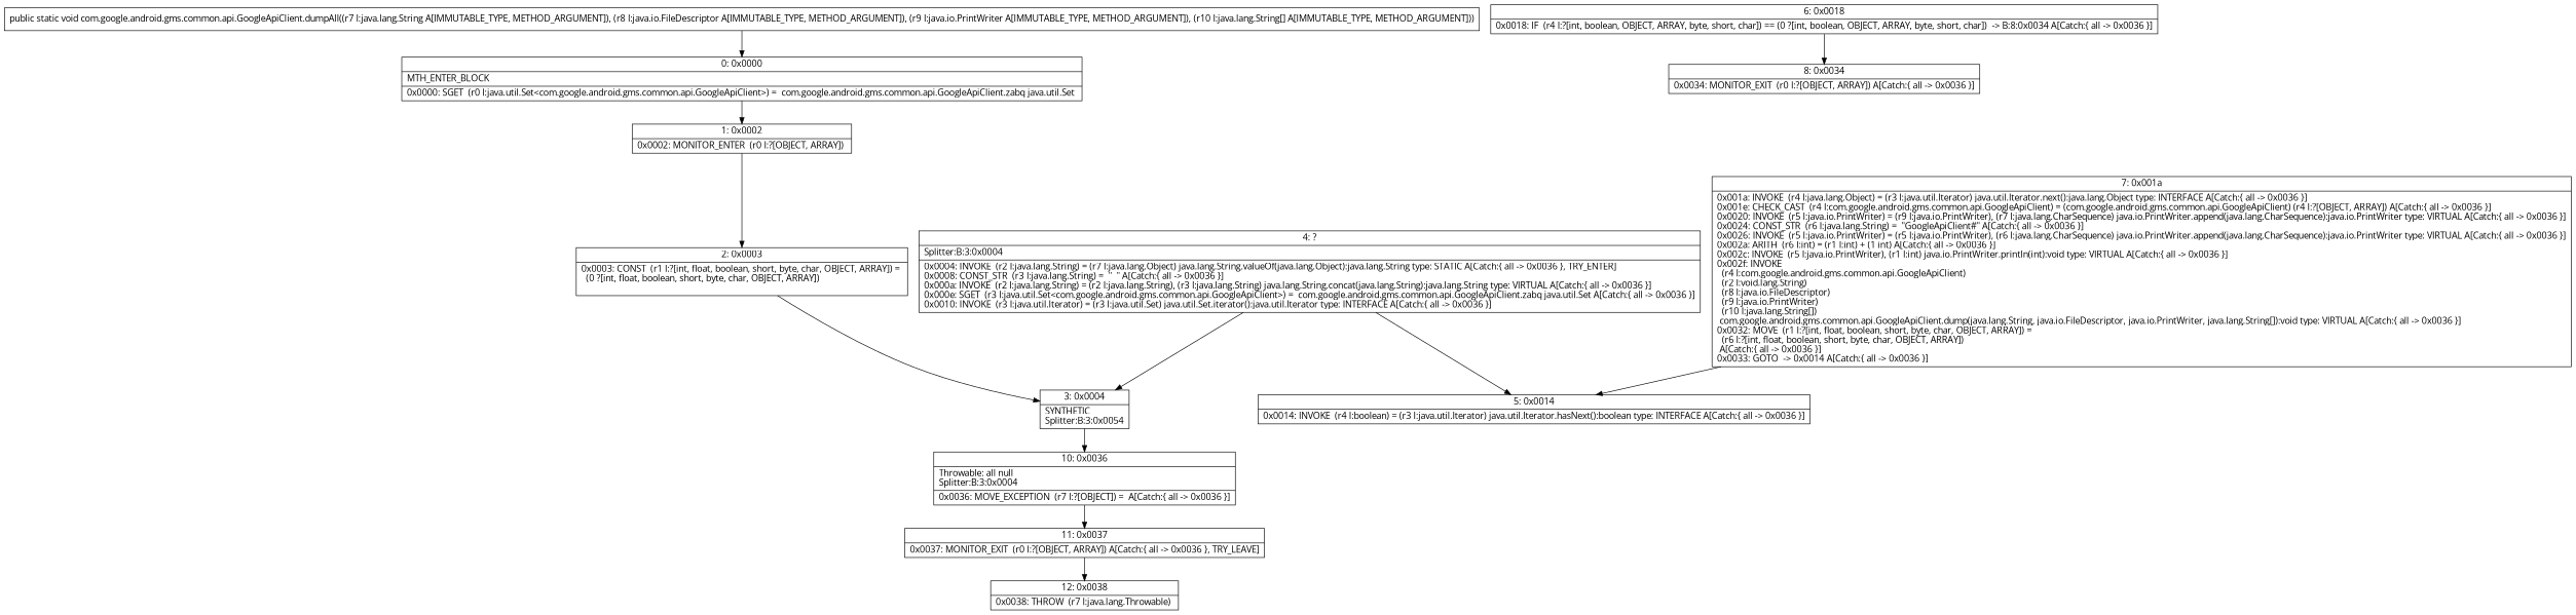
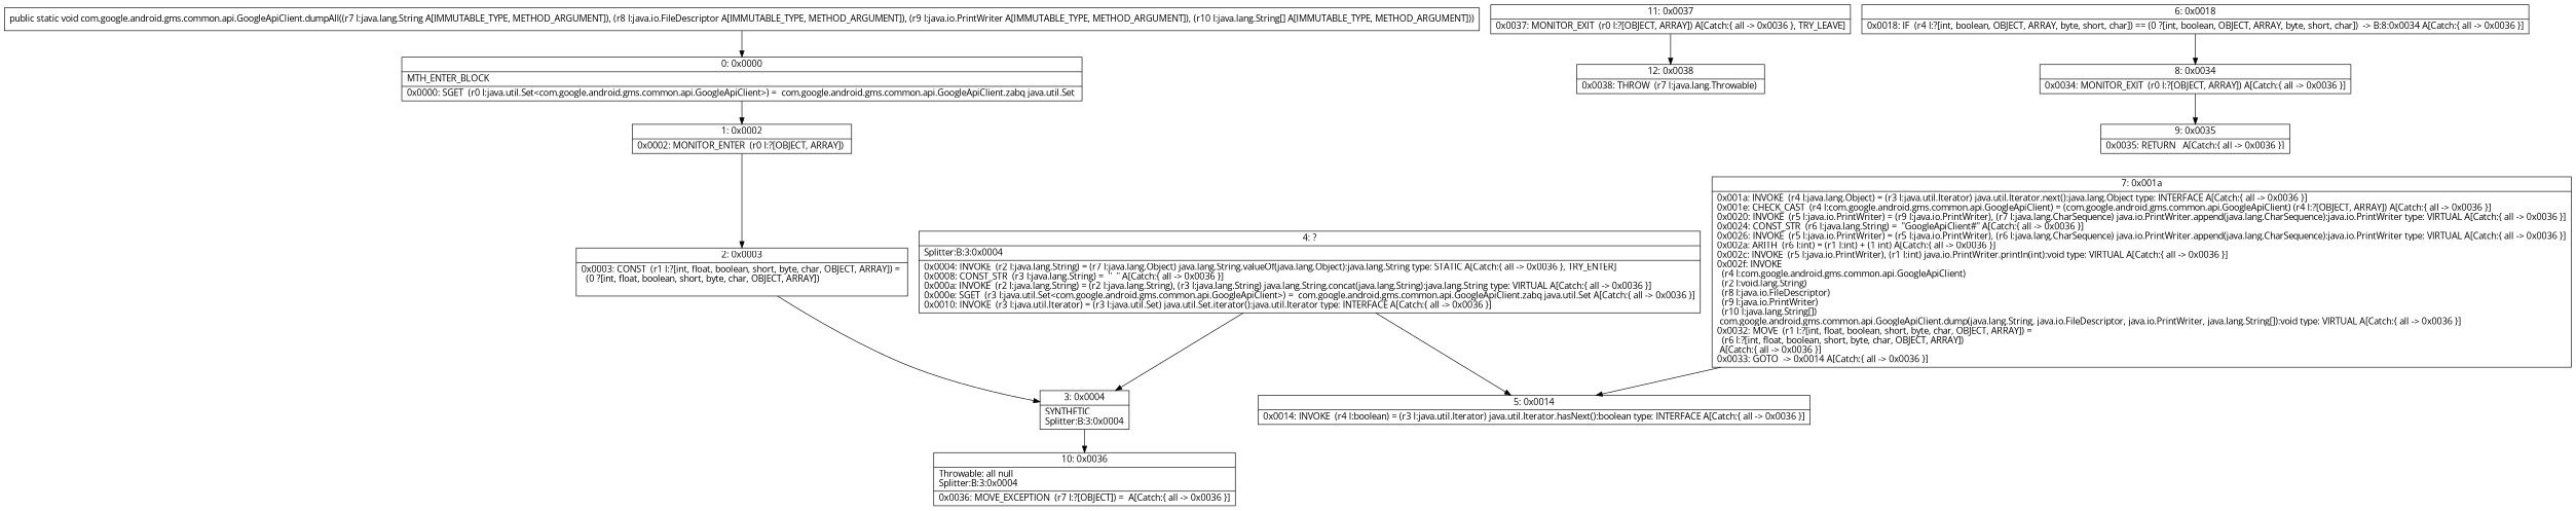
  digraph {
    fontname="Open Sans"
    node [fontname="Open Sans" shape=record]
    edge [fontname="Open Sans"]
    n1 [label="{0\:\ 0x0000|MTH_ENTER_BLOCK\l|0x0000: SGET  (r0 I:java.util.Set\<com.google.android.gms.common.api.GoogleApiClient\>) =  com.google.android.gms.common.api.GoogleApiClient.zabq java.util.Set \l}"]
    n2 [label="{1\:\ 0x0002|0x0002: MONITOR_ENTER  (r0 I:?[OBJECT, ARRAY]) \l}"]
    n3 [label="{2\:\ 0x0003|0x0003: CONST  (r1 I:?[int, float, boolean, short, byte, char, OBJECT, ARRAY]) = \l  (0 ?[int, float, boolean, short, byte, char, OBJECT, ARRAY])\l \l}"]
-   n4 [label="{3\:\ 0x0004|SYNTHETIC\lSplitter:B:3:0x0054\l}"]
+   n4 [label="{3\:\ 0x0004|SYNTHETIC\lSplitter:B:3:0x0004\l}"]
    n5 [label="{10\:\ 0x0036|Throwable: all null\lSplitter:B:3:0x0004\l|0x0036: MOVE_EXCEPTION  (r7 I:?[OBJECT]) =  A[Catch:\{ all \-\> 0x0036 \}]\l}"]
    n6 [label="{4\:\ ?|Splitter:B:3:0x0004\l|0x0004: INVOKE  (r2 I:java.lang.String) = (r7 I:java.lang.Object) java.lang.String.valueOf(java.lang.Object):java.lang.String type: STATIC A[Catch:\{ all \-\> 0x0036 \}, TRY_ENTER]\l0x0008: CONST_STR  (r3 I:java.lang.String) =  \"  \" A[Catch:\{ all \-\> 0x0036 \}]\l0x000a: INVOKE  (r2 I:java.lang.String) = (r2 I:java.lang.String), (r3 I:java.lang.String) java.lang.String.concat(java.lang.String):java.lang.String type: VIRTUAL A[Catch:\{ all \-\> 0x0036 \}]\l0x000e: SGET  (r3 I:java.util.Set\<com.google.android.gms.common.api.GoogleApiClient\>) =  com.google.android.gms.common.api.GoogleApiClient.zabq java.util.Set A[Catch:\{ all \-\> 0x0036 \}]\l0x0010: INVOKE  (r3 I:java.util.Iterator) = (r3 I:java.util.Set) java.util.Set.iterator():java.util.Iterator type: INTERFACE A[Catch:\{ all \-\> 0x0036 \}]\l}"]
    n7 [label="{5\:\ 0x0014|0x0014: INVOKE  (r4 I:boolean) = (r3 I:java.util.Iterator) java.util.Iterator.hasNext():boolean type: INTERFACE A[Catch:\{ all \-\> 0x0036 \}]\l}"]
    n8 [label="{11\:\ 0x0037|0x0037: MONITOR_EXIT  (r0 I:?[OBJECT, ARRAY]) A[Catch:\{ all \-\> 0x0036 \}, TRY_LEAVE]\l}"]
    n9 [label="{6\:\ 0x0018|0x0018: IF  (r4 I:?[int, boolean, OBJECT, ARRAY, byte, short, char]) == (0 ?[int, boolean, OBJECT, ARRAY, byte, short, char])  \-\> B:8:0x0034 A[Catch:\{ all \-\> 0x0036 \}]\l}"]
    n10 [label="{8\:\ 0x0034|0x0034: MONITOR_EXIT  (r0 I:?[OBJECT, ARRAY]) A[Catch:\{ all \-\> 0x0036 \}]\l}"]
    n11 [label="{7\:\ 0x001a|0x001a: INVOKE  (r4 I:java.lang.Object) = (r3 I:java.util.Iterator) java.util.Iterator.next():java.lang.Object type: INTERFACE A[Catch:\{ all \-\> 0x0036 \}]\l0x001e: CHECK_CAST  (r4 I:com.google.android.gms.common.api.GoogleApiClient) = (com.google.android.gms.common.api.GoogleApiClient) (r4 I:?[OBJECT, ARRAY]) A[Catch:\{ all \-\> 0x0036 \}]\l0x0020: INVOKE  (r5 I:java.io.PrintWriter) = (r9 I:java.io.PrintWriter), (r7 I:java.lang.CharSequence) java.io.PrintWriter.append(java.lang.CharSequence):java.io.PrintWriter type: VIRTUAL A[Catch:\{ all \-\> 0x0036 \}]\l0x0024: CONST_STR  (r6 I:java.lang.String) =  \"GoogleApiClient#\" A[Catch:\{ all \-\> 0x0036 \}]\l0x0026: INVOKE  (r5 I:java.io.PrintWriter) = (r5 I:java.io.PrintWriter), (r6 I:java.lang.CharSequence) java.io.PrintWriter.append(java.lang.CharSequence):java.io.PrintWriter type: VIRTUAL A[Catch:\{ all \-\> 0x0036 \}]\l0x002a: ARITH  (r6 I:int) = (r1 I:int) + (1 int) A[Catch:\{ all \-\> 0x0036 \}]\l0x002c: INVOKE  (r5 I:java.io.PrintWriter), (r1 I:int) java.io.PrintWriter.println(int):void type: VIRTUAL A[Catch:\{ all \-\> 0x0036 \}]\l0x002f: INVOKE  \l  (r4 I:com.google.android.gms.common.api.GoogleApiClient)\l  (r2 I:void.lang.String)\l  (r8 I:java.io.FileDescriptor)\l  (r9 I:java.io.PrintWriter)\l  (r10 I:java.lang.String[])\l com.google.android.gms.common.api.GoogleApiClient.dump(java.lang.String, java.io.FileDescriptor, java.io.PrintWriter, java.lang.String[]):void type: VIRTUAL A[Catch:\{ all \-\> 0x0036 \}]\l0x0032: MOVE  (r1 I:?[int, float, boolean, short, byte, char, OBJECT, ARRAY]) = \l  (r6 I:?[int, float, boolean, short, byte, char, OBJECT, ARRAY])\l A[Catch:\{ all \-\> 0x0036 \}]\l0x0033: GOTO  \-\> 0x0014 A[Catch:\{ all \-\> 0x0036 \}]\l}"]
+   n12 [label="{9\:\ 0x0035|0x0035: RETURN   A[Catch:\{ all \-\> 0x0036 \}]\l}"]
    n13 [label="{12\:\ 0x0038|0x0038: THROW  (r7 I:java.lang.Throwable) \l}"]
    n14 [label="{public static void com.google.android.gms.common.api.GoogleApiClient.dumpAll((r7 I:java.lang.String A[IMMUTABLE_TYPE, METHOD_ARGUMENT]), (r8 I:java.io.FileDescriptor A[IMMUTABLE_TYPE, METHOD_ARGUMENT]), (r9 I:java.io.PrintWriter A[IMMUTABLE_TYPE, METHOD_ARGUMENT]), (r10 I:java.lang.String[] A[IMMUTABLE_TYPE, METHOD_ARGUMENT])) }"]
    n1 -> n2
    n2 -> n3
    n3 -> n4
    n4 -> n5
-   n5 -> n8
    n6 -> n4
    n6 -> n7
    n8 -> n13
    n9 -> n10
+   n10 -> n12
    n11 -> n7
    n14 -> n1
  }
